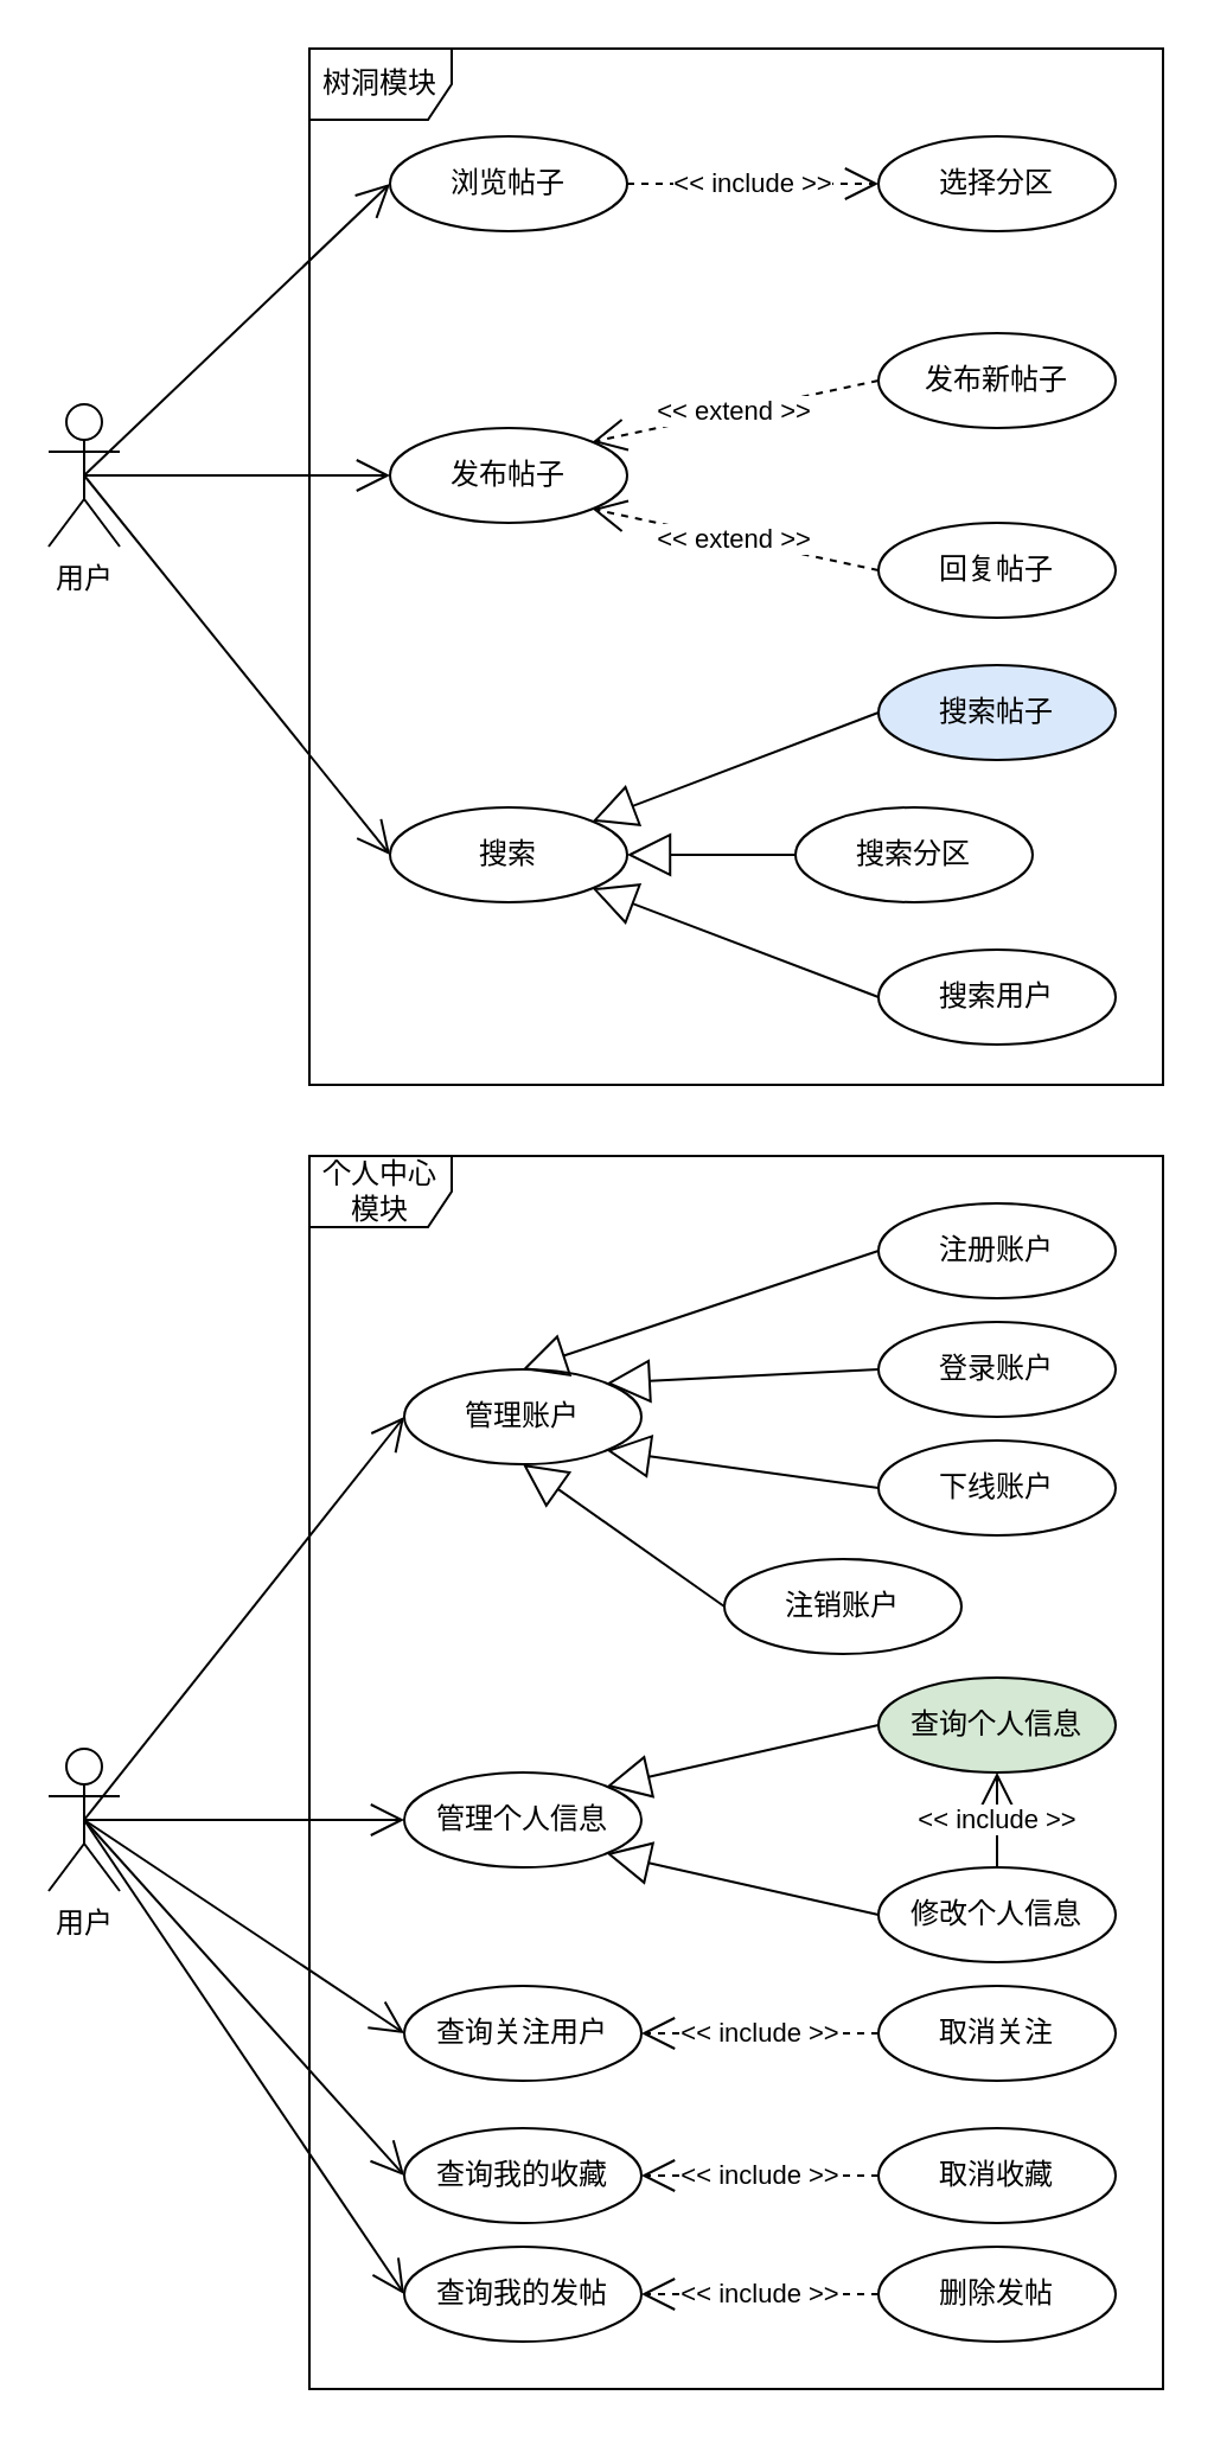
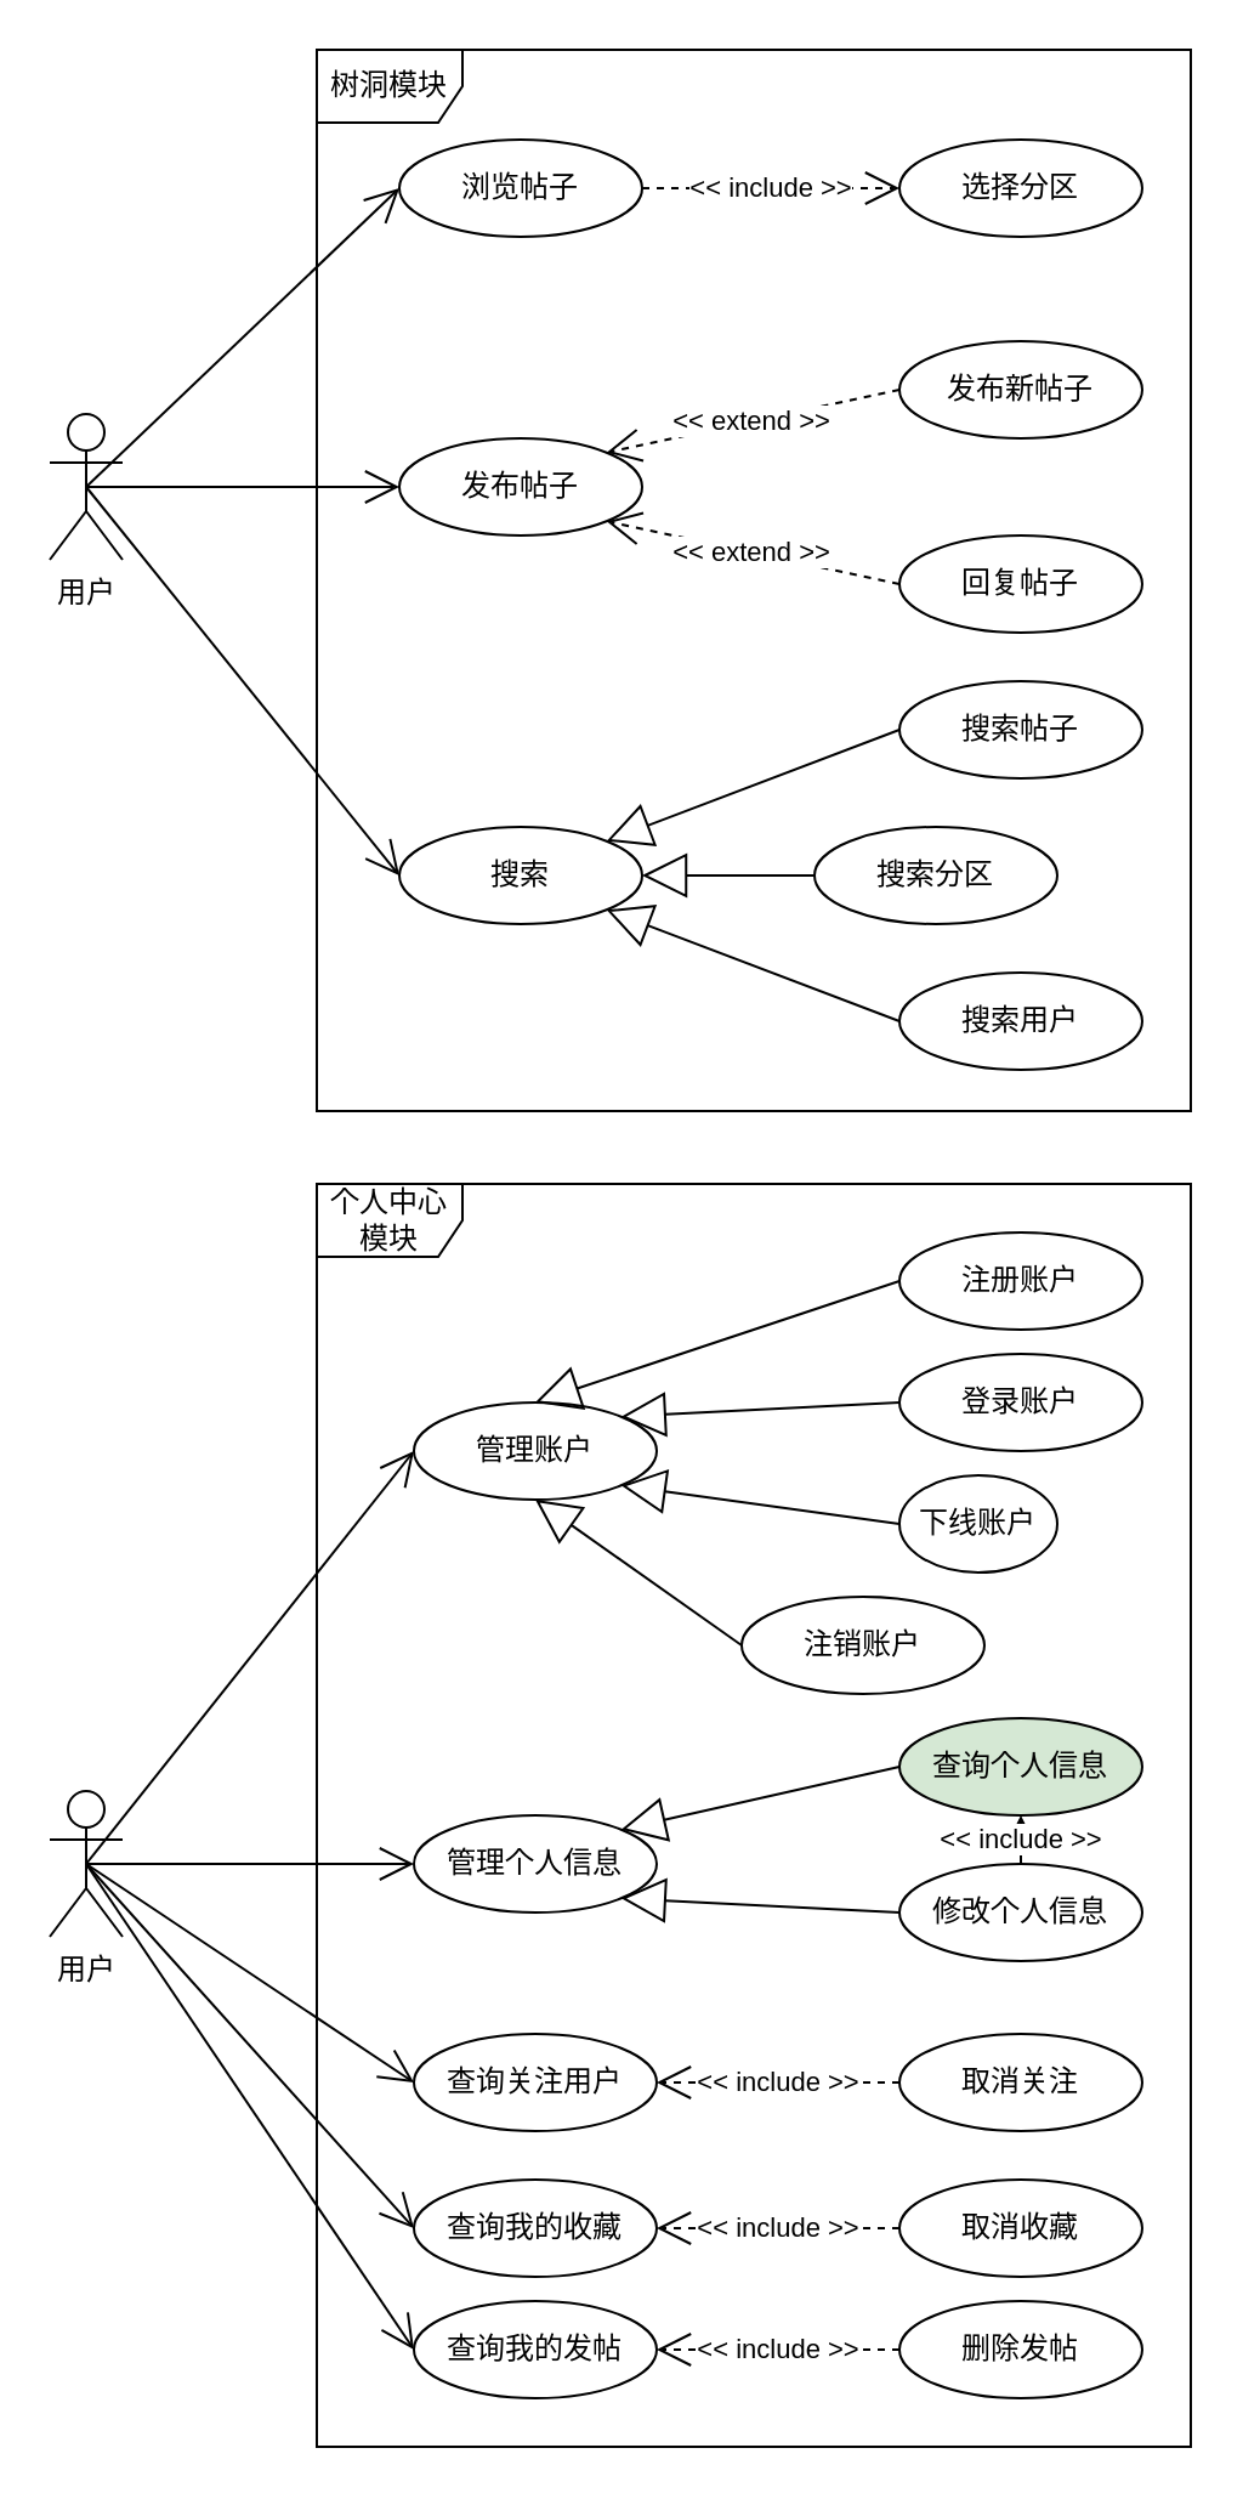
  <mxCell id="0" />
  <mxCell id="1" parent="0" />
  <mxCell id="2" value="用户" style="shape=umlActor;verticalLabelPosition=bottom;verticalAlign=top;html=1;" vertex="1" parent="1"><mxGeometry x="20" y="170" width="30" height="60" as="geometry" /></mxCell>
  <mxCell id="3" value="选择分区" style="ellipse;whiteSpace=wrap;html=1;" vertex="1" parent="1"><mxGeometry x="370" y="57" width="100" height="40" as="geometry" /></mxCell>
  <mxCell id="4" value="浏览帖子" style="ellipse;whiteSpace=wrap;html=1;" vertex="1" parent="1"><mxGeometry x="164" y="57" width="100" height="40" as="geometry" /></mxCell>
  <mxCell id="5" value="发布帖子" style="ellipse;whiteSpace=wrap;html=1;" vertex="1" parent="1"><mxGeometry x="164" y="180" width="100" height="40" as="geometry" /></mxCell>
  <mxCell id="6" value="搜索" style="ellipse;whiteSpace=wrap;html=1;" vertex="1" parent="1"><mxGeometry x="164" y="340" width="100" height="40" as="geometry" /></mxCell>
  <mxCell id="7" value="管理账户" style="ellipse;whiteSpace=wrap;html=1;" vertex="1" parent="1"><mxGeometry x="170" y="577" width="100" height="40" as="geometry" /></mxCell>
  <mxCell id="8" value="管理个人信息" style="ellipse;whiteSpace=wrap;html=1;" vertex="1" parent="1"><mxGeometry x="170" y="747" width="100" height="40" as="geometry" /></mxCell>
  <mxCell id="9" value="查询关注用户" style="ellipse;whiteSpace=wrap;html=1;" vertex="1" parent="1"><mxGeometry x="170" y="837" width="100" height="40" as="geometry" /></mxCell>
  <mxCell id="10" value="查询我的收藏" style="ellipse;whiteSpace=wrap;html=1;" vertex="1" parent="1"><mxGeometry x="170" y="897" width="100" height="40" as="geometry" /></mxCell>
  <mxCell id="11" value="查询我的发帖" style="ellipse;whiteSpace=wrap;html=1;" vertex="1" parent="1"><mxGeometry x="170" y="947" width="100" height="40" as="geometry" /></mxCell>
  <mxCell id="12" value="树洞模块" style="shape=umlFrame;whiteSpace=wrap;html=1;pointerEvents=0;" vertex="1" parent="1"><mxGeometry x="130" y="20" width="360" height="437" as="geometry" /></mxCell>
  <mxCell id="13" value="个人中心模块" style="shape=umlFrame;whiteSpace=wrap;html=1;pointerEvents=0;" vertex="1" parent="1"><mxGeometry x="130" y="487" width="360" height="520" as="geometry" /></mxCell>
  <mxCell id="14" value="" style="endArrow=block;endSize=16;endFill=0;html=1;rounded=0;entryX=1;entryY=0.5;entryDx=0;entryDy=0;" edge="1" parent="1" source="26" target="6"><mxGeometry width="160" relative="1" as="geometry"><mxPoint x="320" y="563" as="sourcePoint" /><mxPoint x="336" y="480" as="targetPoint" /></mxGeometry></mxCell>
  <mxCell id="15" value="" style="endArrow=open;endFill=1;endSize=12;html=1;rounded=0;exitX=0.5;exitY=0.5;exitDx=0;exitDy=0;exitPerimeter=0;entryX=0;entryY=0.5;entryDx=0;entryDy=0;" edge="1" parent="1" source="2" target="4"><mxGeometry width="160" relative="1" as="geometry"><mxPoint x="45" y="190" as="sourcePoint" /><mxPoint x="180" y="90" as="targetPoint" /></mxGeometry></mxCell>
  <mxCell id="16" value="" style="endArrow=open;endFill=1;endSize=12;html=1;rounded=0;entryX=0;entryY=0.5;entryDx=0;entryDy=0;exitX=0.5;exitY=0.5;exitDx=0;exitDy=0;exitPerimeter=0;" edge="1" parent="1" source="2" target="5"><mxGeometry width="160" relative="1" as="geometry"><mxPoint x="40" y="180" as="sourcePoint" /><mxPoint x="180" y="170" as="targetPoint" /></mxGeometry></mxCell>
  <mxCell id="17" value="" style="endArrow=open;endFill=1;endSize=12;html=1;rounded=0;exitX=0.5;exitY=0.5;exitDx=0;exitDy=0;exitPerimeter=0;entryX=0;entryY=0.5;entryDx=0;entryDy=0;" edge="1" parent="1" source="2" target="6"><mxGeometry width="160" relative="1" as="geometry"><mxPoint x="50" y="190" as="sourcePoint" /><mxPoint x="180" y="250" as="targetPoint" /></mxGeometry></mxCell>
  <mxCell id="18" value="用户" style="shape=umlActor;verticalLabelPosition=bottom;verticalAlign=top;html=1;" vertex="1" parent="1"><mxGeometry x="20" y="737" width="30" height="60" as="geometry" /></mxCell>
  <mxCell id="19" value="" style="endArrow=open;endFill=1;endSize=12;html=1;rounded=0;exitX=0.5;exitY=0.5;exitDx=0;exitDy=0;exitPerimeter=0;entryX=0;entryY=0.5;entryDx=0;entryDy=0;" edge="1" parent="1" source="18" target="7"><mxGeometry width="160" relative="1" as="geometry"><mxPoint x="-40" y="437" as="sourcePoint" /><mxPoint x="95" y="337" as="targetPoint" /></mxGeometry></mxCell>
  <mxCell id="20" value="" style="endArrow=open;endFill=1;endSize=12;html=1;rounded=0;exitX=0.5;exitY=0.5;exitDx=0;exitDy=0;exitPerimeter=0;entryX=0;entryY=0.5;entryDx=0;entryDy=0;" edge="1" parent="1" source="18" target="8"><mxGeometry width="160" relative="1" as="geometry"><mxPoint x="45" y="497" as="sourcePoint" /><mxPoint x="180" y="437" as="targetPoint" /></mxGeometry></mxCell>
  <mxCell id="21" value="" style="endArrow=open;endFill=1;endSize=12;html=1;rounded=0;exitX=0.5;exitY=0.5;exitDx=0;exitDy=0;exitPerimeter=0;entryX=0;entryY=0.5;entryDx=0;entryDy=0;" edge="1" parent="1" source="18" target="9"><mxGeometry width="160" relative="1" as="geometry"><mxPoint x="45" y="497" as="sourcePoint" /><mxPoint x="180" y="517" as="targetPoint" /></mxGeometry></mxCell>
  <mxCell id="22" value="" style="endArrow=open;endFill=1;endSize=12;html=1;rounded=0;exitX=0.5;exitY=0.5;exitDx=0;exitDy=0;exitPerimeter=0;entryX=0;entryY=0.5;entryDx=0;entryDy=0;" edge="1" parent="1" source="18" target="10"><mxGeometry width="160" relative="1" as="geometry"><mxPoint x="45" y="497" as="sourcePoint" /><mxPoint x="180" y="597" as="targetPoint" /></mxGeometry></mxCell>
  <mxCell id="23" value="" style="endArrow=open;endFill=1;endSize=12;html=1;rounded=0;exitX=0.5;exitY=0.5;exitDx=0;exitDy=0;exitPerimeter=0;entryX=0;entryY=0.5;entryDx=0;entryDy=0;" edge="1" parent="1" source="18" target="11"><mxGeometry width="160" relative="1" as="geometry"><mxPoint x="45" y="497" as="sourcePoint" /><mxPoint x="180" y="677" as="targetPoint" /></mxGeometry></mxCell>
  <mxCell id="24" value="&amp;lt;&amp;lt; include &amp;gt;&amp;gt;" style="endArrow=open;endSize=12;dashed=1;html=1;rounded=0;exitX=1;exitY=0.5;exitDx=0;exitDy=0;" edge="1" parent="1" source="4" target="3"><mxGeometry width="160" relative="1" as="geometry"><mxPoint x="280" y="150" as="sourcePoint" /><mxPoint x="440" y="150" as="targetPoint" /></mxGeometry></mxCell>
- <mxCell id="25" value="搜索帖子" style="ellipse;whiteSpace=wrap;html=1;fillColor=#dae8fc;" vertex="1" parent="1"><mxGeometry x="370" y="280" width="100" height="40" as="geometry" /></mxCell>
+ <mxCell id="25" value="搜索帖子" style="ellipse;whiteSpace=wrap;html=1;" vertex="1" parent="1"><mxGeometry x="370" y="280" width="100" height="40" as="geometry" /></mxCell>
  <mxCell id="26" value="搜索分区" style="ellipse;whiteSpace=wrap;html=1;" vertex="1" parent="1"><mxGeometry x="335" y="340" width="100" height="40" as="geometry" /></mxCell>
  <mxCell id="27" value="搜索用户" style="ellipse;whiteSpace=wrap;html=1;" vertex="1" parent="1"><mxGeometry x="370" y="400" width="100" height="40" as="geometry" /></mxCell>
  <mxCell id="28" value="" style="endArrow=block;endSize=16;endFill=0;html=1;rounded=0;exitX=0;exitY=0.5;exitDx=0;exitDy=0;entryX=0.5;entryY=0;entryDx=0;entryDy=0;" edge="1" parent="1" source="35" target="7"><mxGeometry width="160" relative="1" as="geometry"><mxPoint x="300" y="570" as="sourcePoint" /><mxPoint x="316" y="487" as="targetPoint" /></mxGeometry></mxCell>
  <mxCell id="29" value="" style="endArrow=block;endSize=16;endFill=0;html=1;rounded=0;entryX=1;entryY=1;entryDx=0;entryDy=0;exitX=0;exitY=0.5;exitDx=0;exitDy=0;" edge="1" parent="1" source="27" target="6"><mxGeometry width="160" relative="1" as="geometry"><mxPoint x="415" y="490" as="sourcePoint" /><mxPoint x="264" y="475" as="targetPoint" /></mxGeometry></mxCell>
  <mxCell id="30" value="" style="endArrow=block;endSize=16;endFill=0;html=1;rounded=0;entryX=1;entryY=0;entryDx=0;entryDy=0;exitX=0;exitY=0.5;exitDx=0;exitDy=0;" edge="1" parent="1" source="25" target="6"><mxGeometry width="160" relative="1" as="geometry"><mxPoint x="480" y="390" as="sourcePoint" /><mxPoint x="290" y="404" as="targetPoint" /></mxGeometry></mxCell>
  <mxCell id="31" value="发布新帖子" style="ellipse;whiteSpace=wrap;html=1;" vertex="1" parent="1"><mxGeometry x="370" y="140" width="100" height="40" as="geometry" /></mxCell>
  <mxCell id="32" value="回复帖子" style="ellipse;whiteSpace=wrap;html=1;" vertex="1" parent="1"><mxGeometry x="370" y="220" width="100" height="40" as="geometry" /></mxCell>
  <mxCell id="33" value="&amp;lt;&amp;lt; extend &amp;gt;&amp;gt;" style="endArrow=open;endSize=12;dashed=1;html=1;rounded=0;entryX=1;entryY=0;entryDx=0;entryDy=0;exitX=0;exitY=0.5;exitDx=0;exitDy=0;" edge="1" parent="1" source="31" target="5"><mxGeometry width="160" relative="1" as="geometry"><mxPoint x="350" y="240" as="sourcePoint" /><mxPoint x="320" y="249.71" as="targetPoint" /></mxGeometry></mxCell>
  <mxCell id="34" value="&amp;lt;&amp;lt; extend &amp;gt;&amp;gt;" style="endArrow=open;endSize=12;dashed=1;html=1;rounded=0;entryX=1;entryY=1;entryDx=0;entryDy=0;exitX=0;exitY=0.5;exitDx=0;exitDy=0;" edge="1" parent="1" source="32" target="5"><mxGeometry width="160" relative="1" as="geometry"><mxPoint x="360" y="260" as="sourcePoint" /><mxPoint x="280" y="290" as="targetPoint" /></mxGeometry></mxCell>
  <mxCell id="35" value="注册账户" style="ellipse;whiteSpace=wrap;html=1;" vertex="1" parent="1"><mxGeometry x="370" y="507" width="100" height="40" as="geometry" /></mxCell>
  <mxCell id="36" value="登录账户" style="ellipse;whiteSpace=wrap;html=1;" vertex="1" parent="1"><mxGeometry x="370" y="557" width="100" height="40" as="geometry" /></mxCell>
- <mxCell id="37" value="下线账户" style="ellipse;whiteSpace=wrap;html=1;" vertex="1" parent="1"><mxGeometry x="370" y="607" width="100" height="40" as="geometry" /></mxCell>
+ <mxCell id="37" value="下线账户" style="ellipse;whiteSpace=wrap;html=1;" vertex="1" parent="1"><mxGeometry x="370" y="607" width="65" height="40" as="geometry" /></mxCell>
  <mxCell id="38" value="注销账户" style="ellipse;whiteSpace=wrap;html=1;" vertex="1" parent="1"><mxGeometry x="305" y="657" width="100" height="40" as="geometry" /></mxCell>
  <mxCell id="39" value="" style="endArrow=block;endSize=16;endFill=0;html=1;rounded=0;exitX=0;exitY=0.5;exitDx=0;exitDy=0;entryX=1;entryY=0;entryDx=0;entryDy=0;" edge="1" parent="1" source="36" target="7"><mxGeometry width="160" relative="1" as="geometry"><mxPoint x="450" y="527" as="sourcePoint" /><mxPoint x="270" y="547" as="targetPoint" /></mxGeometry></mxCell>
  <mxCell id="40" value="" style="endArrow=block;endSize=16;endFill=0;html=1;rounded=0;exitX=0;exitY=0.5;exitDx=0;exitDy=0;entryX=1;entryY=1;entryDx=0;entryDy=0;" edge="1" parent="1" source="37" target="7"><mxGeometry width="160" relative="1" as="geometry"><mxPoint x="460" y="537" as="sourcePoint" /><mxPoint x="265" y="493" as="targetPoint" /></mxGeometry></mxCell>
  <mxCell id="41" value="" style="endArrow=block;endSize=16;endFill=0;html=1;rounded=0;exitX=0;exitY=0.5;exitDx=0;exitDy=0;entryX=0.5;entryY=1;entryDx=0;entryDy=0;" edge="1" parent="1" source="38" target="7"><mxGeometry width="160" relative="1" as="geometry"><mxPoint x="449" y="607" as="sourcePoint" /><mxPoint x="254" y="541" as="targetPoint" /></mxGeometry></mxCell>
  <mxCell id="42" value="查询个人信息" style="ellipse;whiteSpace=wrap;html=1;fillColor=#d5e8d4;" vertex="1" parent="1"><mxGeometry x="370" y="707" width="100" height="40" as="geometry" /></mxCell>
- <mxCell id="43" value="修改个人信息" style="ellipse;whiteSpace=wrap;html=1;" vertex="1" parent="1"><mxGeometry x="370" y="787" width="100" height="40" as="geometry" /></mxCell>
+ <mxCell id="43" value="修改个人信息" style="ellipse;whiteSpace=wrap;html=1;" vertex="1" parent="1"><mxGeometry x="370" y="767" width="100" height="40" as="geometry" /></mxCell>
  <mxCell id="44" value="" style="endArrow=block;endSize=16;endFill=0;html=1;rounded=0;exitX=0;exitY=0.5;exitDx=0;exitDy=0;entryX=1;entryY=0;entryDx=0;entryDy=0;" edge="1" parent="1" source="42" target="8"><mxGeometry width="160" relative="1" as="geometry"><mxPoint x="480" y="789" as="sourcePoint" /><mxPoint x="285" y="763" as="targetPoint" /></mxGeometry></mxCell>
  <mxCell id="45" value="" style="endArrow=block;endSize=16;endFill=0;html=1;rounded=0;exitX=0;exitY=0.5;exitDx=0;exitDy=0;entryX=1;entryY=1;entryDx=0;entryDy=0;" edge="1" parent="1" source="43" target="8"><mxGeometry width="160" relative="1" as="geometry"><mxPoint x="460" y="767" as="sourcePoint" /><mxPoint x="280" y="767" as="targetPoint" /></mxGeometry></mxCell>
  <mxCell id="46" value="&amp;lt;&amp;lt; include &amp;gt;&amp;gt;" style="endArrow=open;endSize=12;dashed=0;html=1;rounded=0;entryX=0.5;entryY=1;entryDx=0;entryDy=0;exitX=0.5;exitY=0;exitDx=0;exitDy=0;" edge="1" parent="1" source="43" target="42"><mxGeometry width="160" relative="1" as="geometry"><mxPoint x="260" y="607" as="sourcePoint" /><mxPoint x="420" y="607" as="targetPoint" /></mxGeometry></mxCell>
  <mxCell id="47" value="取消收藏" style="ellipse;whiteSpace=wrap;html=1;" vertex="1" parent="1"><mxGeometry x="370" y="897" width="100" height="40" as="geometry" /></mxCell>
  <mxCell id="48" value="删除发帖" style="ellipse;whiteSpace=wrap;html=1;" vertex="1" parent="1"><mxGeometry x="370" y="947" width="100" height="40" as="geometry" /></mxCell>
  <mxCell id="49" value="&amp;lt;&amp;lt; include &amp;gt;&amp;gt;" style="endArrow=open;endSize=12;dashed=1;html=1;rounded=0;entryX=1;entryY=0.5;entryDx=0;entryDy=0;exitX=0;exitY=0.5;exitDx=0;exitDy=0;" edge="1" parent="1" source="47" target="10"><mxGeometry width="160" relative="1" as="geometry"><mxPoint x="240" y="967" as="sourcePoint" /><mxPoint x="400" y="967" as="targetPoint" /></mxGeometry></mxCell>
  <mxCell id="50" value="&amp;lt;&amp;lt; include &amp;gt;&amp;gt;" style="endArrow=open;endSize=12;dashed=1;html=1;rounded=0;entryX=1;entryY=0.5;entryDx=0;entryDy=0;exitX=0;exitY=0.5;exitDx=0;exitDy=0;" edge="1" parent="1" source="48" target="11"><mxGeometry width="160" relative="1" as="geometry"><mxPoint x="404" y="977" as="sourcePoint" /><mxPoint x="264" y="967" as="targetPoint" /></mxGeometry></mxCell>
  <mxCell id="51" value="&amp;lt;&amp;lt; include &amp;gt;&amp;gt;" style="endArrow=open;endSize=12;dashed=1;html=1;rounded=0;entryX=1;entryY=0.5;entryDx=0;entryDy=0;exitX=0;exitY=0.5;exitDx=0;exitDy=0;" edge="1" parent="1" source="52" target="9"><mxGeometry width="160" relative="1" as="geometry"><mxPoint x="420" y="887" as="sourcePoint" /><mxPoint x="280" y="887" as="targetPoint" /></mxGeometry></mxCell>
  <mxCell id="52" value="取消关注" style="ellipse;whiteSpace=wrap;html=1;" vertex="1" parent="1"><mxGeometry x="370" y="837" width="100" height="40" as="geometry" /></mxCell>
